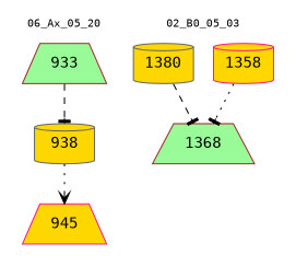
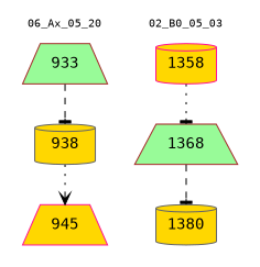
  digraph {
    fontname="DejaVu Sans Mono"
    node [color=brown fillcolor=gold fontname="DejaVu Sans Mono" shape=trapezium style=filled]
    edge [arrowhead=tee color=black fontname="DejaVu Sans Mono" style=dashed]
    n1 [fillcolor=palegreen label=933]
    n2 [color=gray40 label=938 shape=cylinder]
    n3 [color=deeppink label=945]
    n4 [color=deeppink label=1358 shape=cylinder]
    n5 [fillcolor=palegreen label=1368]
    n6 [color=gray40 label=1380 shape=cylinder]
    subgraph cluster_1 {
      color=white
      fontsize=10
      label="06_Ax_05_20"
      n1
      n2
      n3
    }
    subgraph cluster_2 {
      color=white
      fontsize=10
      label="02_B0_05_03"
      n4
      n5
      n6
    }
    n1 -> n2
    n2 -> n3 [arrowhead=vee style=dotted]
    n4 -> n5 [style=dotted]
-   n6 -> n5
+   n5 -> n6
  }
